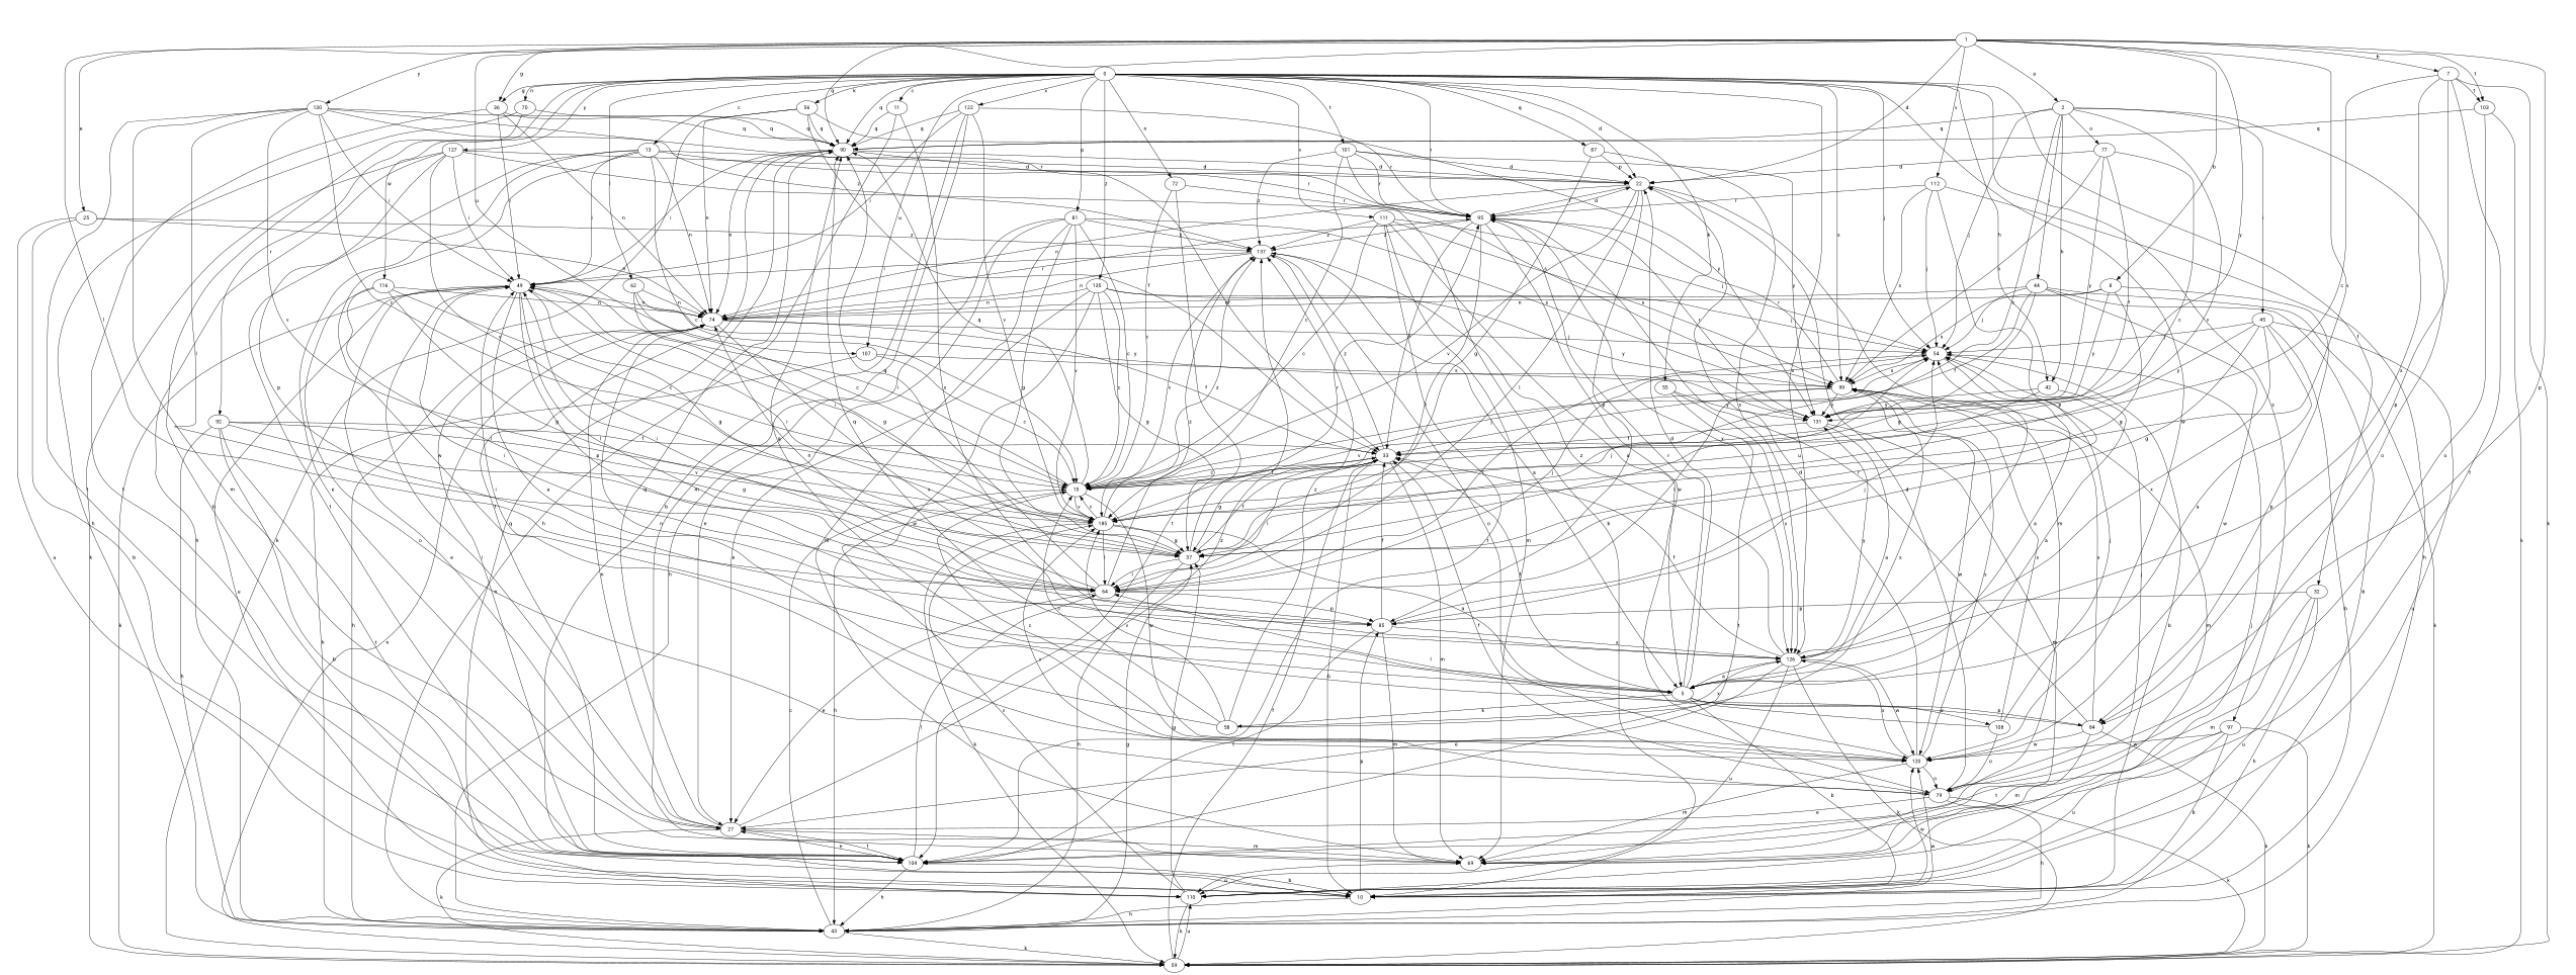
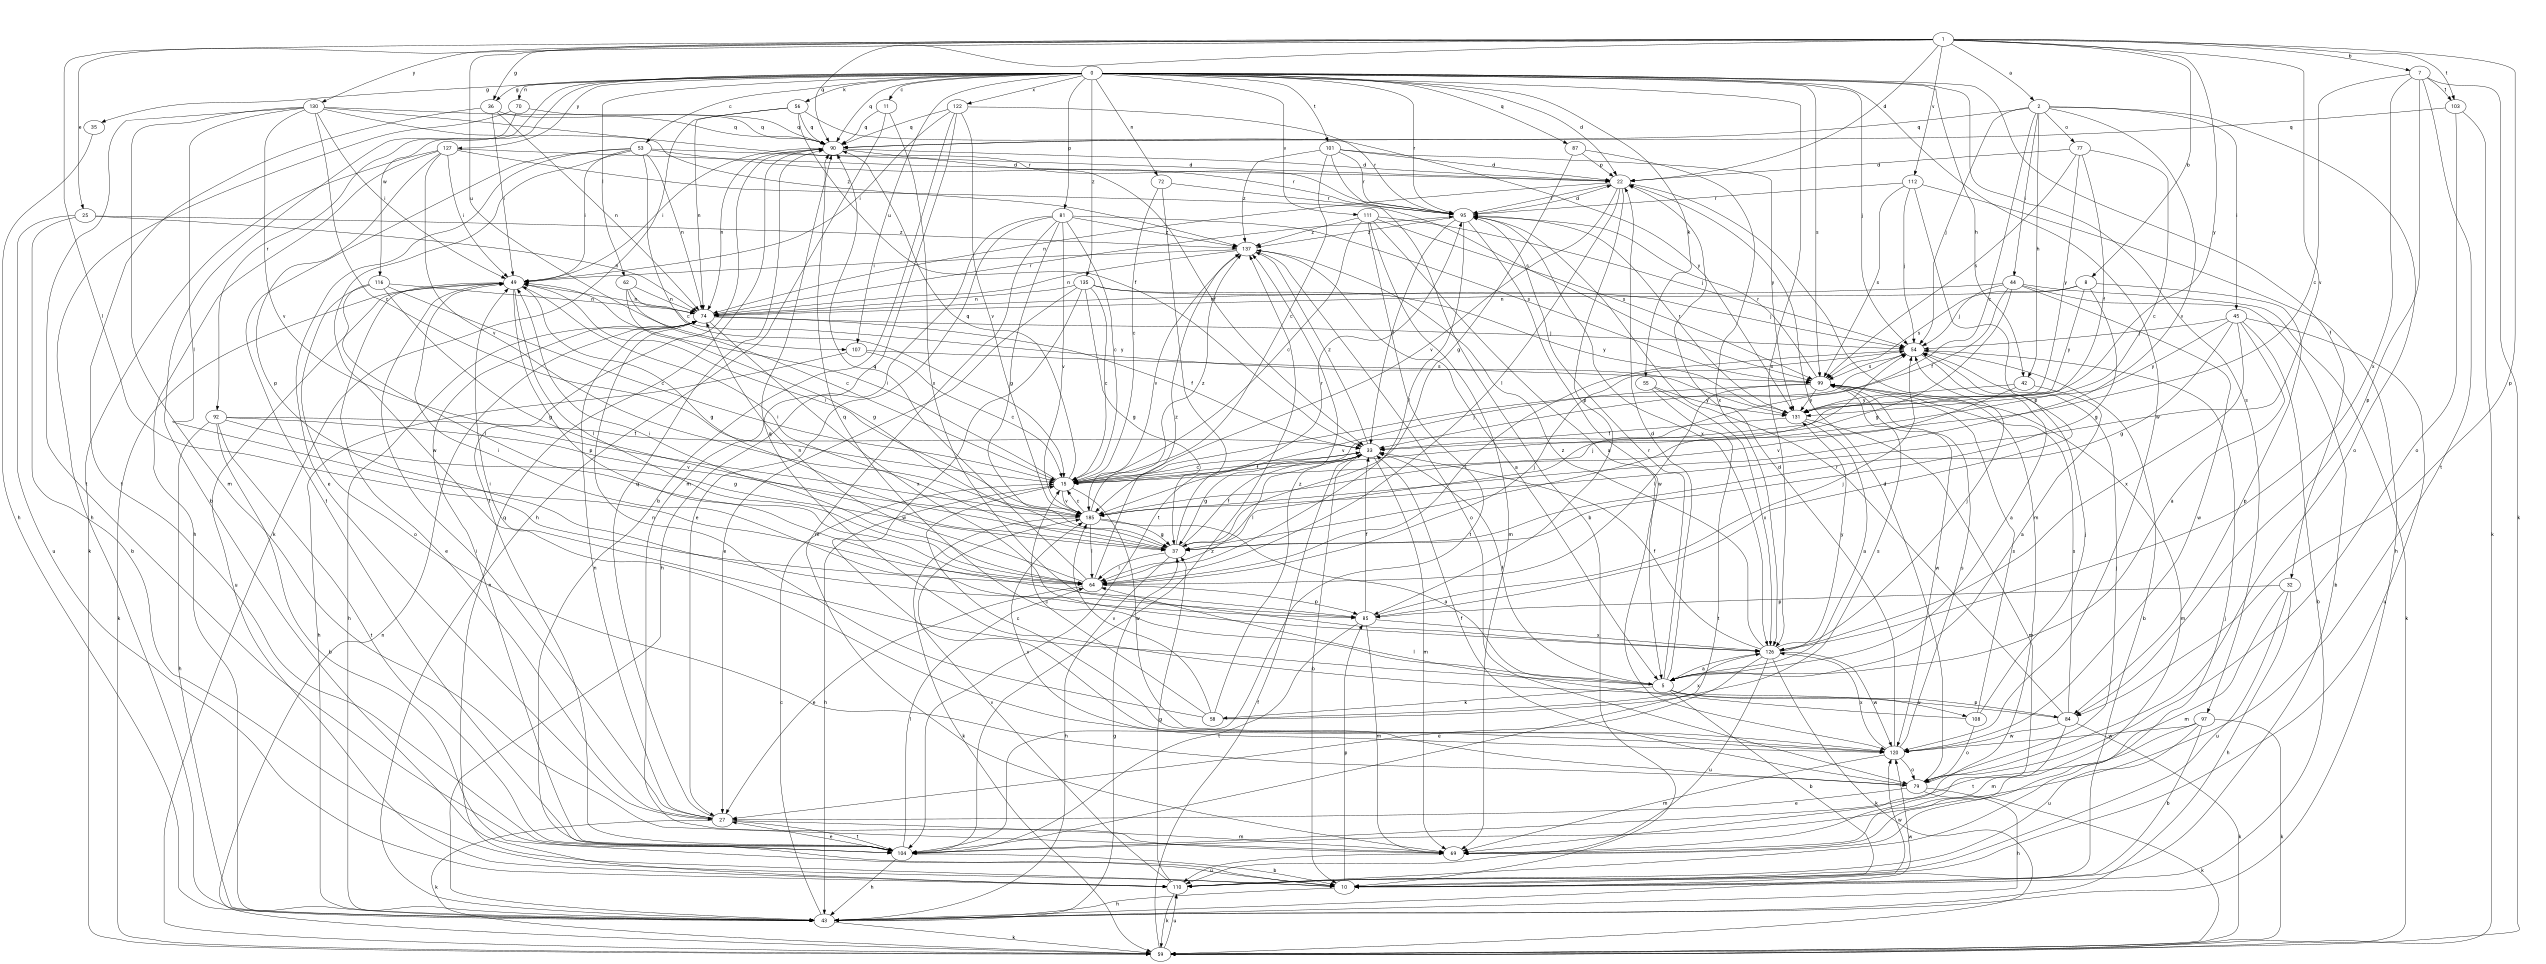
  strict digraph {
    fontname=Roboto
    node [fontname=Roboto]
    edge [fontname=Roboto]
    0
    11
-   13
+   13 [label=53]
    22
    32
+   35
    36
    42
    54
    55
    56
    62
    70
    72
    81
    87
    90
    92
    95
    97
    99
    101
    107
    111
    116
    120
    122
    126
    127
    135
    43
    15
    49
    104
    74
    27
    64
    n38 [label=185]
    85
    69
    110
    131
    5
    10
    33
    59
    37
    137
    79
    1
    2
    7
    8
    25
    84
    103
    112
    130
    44
    45
    77
    58
    108
    0 -> 11 [label=c]
    0 -> 13 [label=c]
    0 -> 22 [label=d]
    0 -> 32 [label=f]
+   0 -> 35 [label=g]
    0 -> 36 [label=g]
    0 -> 42 [label=h]
    0 -> 54 [label=j]
    0 -> 55 [label=k]
    0 -> 56 [label=k]
    0 -> 62 [label=l]
    0 -> 70 [label=n]
    0 -> 72 [label=n]
    0 -> 81 [label=p]
    0 -> 87 [label=q]
    0 -> 90 [label=q]
    0 -> 92 [label=r]
    0 -> 95 [label=r]
    0 -> 97 [label=s]
    0 -> 99 [label=s]
    0 -> 101 [label=t]
    0 -> 107 [label=u]
    0 -> 111 [label=v]
    0 -> 116 [label=w]
    0 -> 120 [label=w]
    0 -> 122 [label=x]
    0 -> 126 [label=x]
    0 -> 127 [label=y]
    0 -> 135 [label=z]
    11 -> 90 [label=q]
    11 -> 126 [label=x]
    11 -> 43 [label=h]
    13 -> 22 [label=d]
    13 -> 95 [label=r]
    13 -> 120 [label=w]
    13 -> 15 [label=c]
    13 -> 49 [label=i]
    13 -> 104 [label=t]
    13 -> 74 [label=n]
    13 -> 27 [label=e]
    22 -> 95 [label=r]
    22 -> 74 [label=n]
    22 -> 64 [label=l]
    22 -> n38 [label=v]
    22 -> 85 [label=p]
    22 -> 69 [label=m]
    32 -> 43 [label=h]
    32 -> 85 [label=p]
    32 -> 69 [label=m]
    32 -> 110 [label=u]
+   35 -> 43 [label=h]
    36 -> 90 [label=q]
    36 -> 49 [label=i]
    36 -> 104 [label=t]
    36 -> 74 [label=n]
-   42 -> n38 [label=u]
+   42 -> n38 [label=v]
    42 -> 131 [label=y]
    42 -> 5 [label=a]
    54 -> 99 [label=s]
    54 -> 64 [label=l]
    54 -> 5 [label=a]
    54 -> 10 [label=b]
    55 -> 126 [label=x]
    55 -> 104 [label=t]
    55 -> 131 [label=y]
    56 -> 90 [label=q]
    56 -> 74 [label=n]
    56 -> 131 [label=y]
    56 -> 33 [label=f]
    56 -> 59 [label=k]
    62 -> 15 [label=c]
    62 -> 74 [label=n]
    62 -> 131 [label=y]
    62 -> 37 [label=g]
    70 -> 90 [label=q]
    70 -> 43 [label=h]
    70 -> 10 [label=b]
    72 -> 95 [label=r]
    72 -> 15 [label=c]
    72 -> 104 [label=t]
    81 -> 99 [label=s]
    81 -> 43 [label=h]
    81 -> 15 [label=c]
    81 -> 27 [label=e]
    81 -> n38 [label=v]
    81 -> 69 [label=m]
    81 -> 37 [label=g]
    81 -> 137 [label=z]
    87 -> 22 [label=p]
    87 -> 126 [label=x]
    87 -> 37 [label=g]
    90 -> 22 [label=d]
    90 -> 49 [label=i]
    90 -> 104 [label=t]
    90 -> 74 [label=n]
    90 -> 33 [label=f]
    92 -> 43 [label=h]
    92 -> 104 [label=t]
    92 -> n38 [label=v]
    92 -> 10 [label=b]
    92 -> 33 [label=f]
    92 -> 37 [label=g]
    95 -> 22 [label=d]
    95 -> 120 [label=w]
    95 -> 126 [label=x]
    95 -> 64 [label=l]
    95 -> 33 [label=f]
    95 -> 137 [label=z]
    97 -> 120 [label=w]
    97 -> 104 [label=t]
    97 -> 110 [label=u]
    97 -> 10 [label=b]
    97 -> 59 [label=k]
    99 -> 95 [label=r]
    99 -> 120 [label=w]
    99 -> 64 [label=l]
    99 -> n38 [label=v]
    99 -> 69 [label=m]
    99 -> 131 [label=y]
    101 -> 22 [label=d]
    101 -> 95 [label=r]
    101 -> 15 [label=c]
    101 -> 131 [label=y]
    101 -> 10 [label=b]
    101 -> 137 [label=z]
    107 -> 99 [label=s]
    107 -> 43 [label=h]
    107 -> 15 [label=c]
    111 -> 54 [label=j]
    111 -> 99 [label=s]
    111 -> 15 [label=c]
    111 -> 104 [label=t]
    111 -> 69 [label=m]
    111 -> 5 [label=a]
    111 -> 137 [label=z]
    116 -> 15 [label=c]
    116 -> 74 [label=n]
    116 -> 64 [label=l]
    116 -> 37 [label=g]
    116 -> 79 [label=o]
    120 -> 22 [label=d]
    120 -> 99 [label=s]
    120 -> 126 [label=x]
    120 -> 15 [label=c]
    120 -> 69 [label=m]
    120 -> 79 [label=o]
    122 -> 90 [label=q]
    122 -> 95 [label=r]
    122 -> 49 [label=i]
    122 -> n38 [label=v]
    122 -> 69 [label=m]
    122 -> 10 [label=b]
    126 -> 54 [label=j]
    126 -> 120 [label=w]
    126 -> 27 [label=e]
    126 -> 110 [label=u]
    126 -> 131 [label=y]
    126 -> 5 [label=a]
    126 -> 33 [label=f]
    126 -> 59 [label=k]
    126 -> 137 [label=z]
    127 -> 22 [label=d]
    127 -> 99 [label=s]
    127 -> 43 [label=h]
    127 -> 49 [label=i]
    127 -> n38 [label=v]
    127 -> 85 [label=p]
    127 -> 59 [label=k]
    135 -> 54 [label=j]
    135 -> 120 [label=w]
    135 -> 15 [label=c]
    135 -> 74 [label=n]
    135 -> 27 [label=e]
    135 -> 131 [label=y]
    135 -> 37 [label=g]
    43 -> 120 [label=w]
    43 -> 15 [label=c]
    43 -> 59 [label=k]
    43 -> 37 [label=g]
    15 -> 54 [label=j]
    15 -> 90 [label=q]
    15 -> 120 [label=w]
    15 -> 43 [label=h]
    15 -> 49 [label=i]
    15 -> n38 [label=v]
    15 -> 33 [label=f]
    49 -> 74 [label=n]
    49 -> 27 [label=e]
    49 -> 64 [label=l]
    49 -> 85 [label=p]
    49 -> 110 [label=u]
-   49 -> 5 [label=a]
    49 -> 59 [label=k]
    49 -> 37 [label=g]
    104 -> 43 [label=h]
    104 -> 74 [label=n]
    104 -> 27 [label=e]
    104 -> 64 [label=l]
    104 -> 10 [label=b]
-   27 -> 137 [label=z]
+   104 -> 137 [label=z]
    74 -> 54 [label=j]
    74 -> 95 [label=r]
    74 -> 126 [label=x]
    74 -> 43 [label=h]
    74 -> 33 [label=f]
    27 -> 90 [label=q]
    27 -> 49 [label=i]
    27 -> 104 [label=t]
    27 -> 74 [label=n]
    27 -> 69 [label=m]
    27 -> 59 [label=k]
    64 -> 54 [label=j]
    64 -> 90 [label=q]
    64 -> 49 [label=i]
    64 -> 74 [label=n]
    64 -> 27 [label=e]
    64 -> 85 [label=p]
    64 -> 137 [label=z]
    n38 -> 15 [label=c]
    n38 -> 49 [label=i]
    n38 -> 64 [label=l]
    n38 -> 5 [label=a]
    n38 -> 59 [label=k]
    n38 -> 37 [label=g]
    n38 -> 137 [label=z]
    85 -> 54 [label=j]
    85 -> 126 [label=x]
    85 -> 49 [label=i]
    85 -> 104 [label=t]
    85 -> 69 [label=m]
    85 -> 33 [label=f]
    69 -> 110 [label=u]
    110 -> 54 [label=j]
    110 -> 90 [label=q]
    110 -> n38 [label=v]
    110 -> 59 [label=k]
    110 -> 37 [label=g]
    131 -> 95 [label=r]
    131 -> 69 [label=m]
    131 -> 5 [label=a]
    131 -> 33 [label=f]
    5 -> 22 [label=d]
    5 -> 90 [label=q]
    5 -> 95 [label=r]
    5 -> 49 [label=i]
    5 -> 10 [label=b]
    5 -> 33 [label=f]
    5 -> 84 [label=p]
    5 -> 58 [label=k]
    5 -> 108 [label=u]
    10 -> 120 [label=w]
    10 -> 43 [label=h]
    10 -> 85 [label=p]
    33 -> 15 [label=c]
    33 -> 64 [label=l]
    33 -> 69 [label=m]
    33 -> 10 [label=b]
    33 -> 37 [label=g]
    33 -> 137 [label=z]
    59 -> 74 [label=n]
    59 -> 110 [label=u]
    59 -> 33 [label=f]
    37 -> 54 [label=j]
    37 -> 95 [label=r]
    37 -> 43 [label=h]
    37 -> 49 [label=i]
    37 -> 64 [label=l]
    37 -> 33 [label=f]
    137 -> 49 [label=i]
    137 -> 74 [label=n]
    137 -> n38 [label=v]
    137 -> 5 [label=a]
    137 -> 79 [label=o]
    79 -> 22 [label=d]
    79 -> 54 [label=j]
    79 -> 43 [label=h]
    79 -> 27 [label=e]
    79 -> n38 [label=v]
    79 -> 33 [label=f]
    79 -> 59 [label=k]
    1 -> 22 [label=d]
    1 -> 36 [label=g]
    1 -> 90 [label=q]
    1 -> 107 [label=u]
    1 -> 64 [label=l]
    1 -> n38 [label=v]
    1 -> 131 [label=y]
    1 -> 2 [label=a]
    1 -> 7 [label=b]
    1 -> 8 [label=b]
    1 -> 25 [label=e]
    1 -> 84 [label=p]
    1 -> 103 [label=t]
    1 -> 112 [label=v]
    1 -> 130 [label=y]
    2 -> 42 [label=h]
    2 -> 54 [label=j]
    2 -> 90 [label=q]
    2 -> 15 [label=c]
    2 -> n38 [label=v]
    2 -> 79 [label=o]
    2 -> 44 [label=i]
    2 -> 45 [label=i]
    2 -> 77 [label=o]
    7 -> 126 [label=x]
    7 -> 15 [label=c]
    7 -> 104 [label=t]
    7 -> 59 [label=k]
    7 -> 84 [label=p]
    7 -> 103 [label=t]
    8 -> 99 [label=s]
    8 -> 74 [label=n]
    8 -> 131 [label=y]
    8 -> 37 [label=g]
    8 -> 84 [label=p]
    25 -> 74 [label=n]
    25 -> 110 [label=u]
    25 -> 10 [label=b]
    25 -> 137 [label=z]
    84 -> 90 [label=q]
    84 -> 95 [label=r]
    84 -> 99 [label=s]
    84 -> 120 [label=w]
    84 -> 69 [label=m]
    84 -> 59 [label=k]
    103 -> 90 [label=q]
    103 -> 59 [label=k]
    103 -> 79 [label=o]
    112 -> 54 [label=j]
    112 -> 95 [label=r]
    112 -> 99 [label=s]
    112 -> 43 [label=h]
    112 -> 85 [label=p]
    130 -> 90 [label=q]
    130 -> 95 [label=r]
    130 -> 15 [label=c]
    130 -> 49 [label=i]
    130 -> 104 [label=t]
    130 -> 64 [label=l]
    130 -> n38 [label=v]
    130 -> 69 [label=m]
    130 -> 137 [label=z]
    44 -> 54 [label=j]
    44 -> 120 [label=w]
    44 -> 74 [label=n]
    44 -> 10 [label=b]
    44 -> 33 [label=f]
    44 -> 59 [label=k]
    44 -> 37 [label=g]
    45 -> 54 [label=j]
    45 -> 126 [label=x]
    45 -> 110 [label=u]
    45 -> 131 [label=y]
    45 -> 5 [label=a]
    45 -> 10 [label=b]
    45 -> 37 [label=g]
    77 -> 22 [label=d]
    77 -> 99 [label=s]
    77 -> 15 [label=c]
    77 -> 131 [label=y]
    77 -> 33 [label=f]
    58 -> 99 [label=s]
    58 -> 126 [label=x]
    58 -> 15 [label=c]
    58 -> 74 [label=n]
    58 -> n38 [label=v]
    58 -> 137 [label=z]
    108 -> 54 [label=j]
    108 -> 99 [label=s]
    108 -> 64 [label=l]
    108 -> 79 [label=o]
  }
